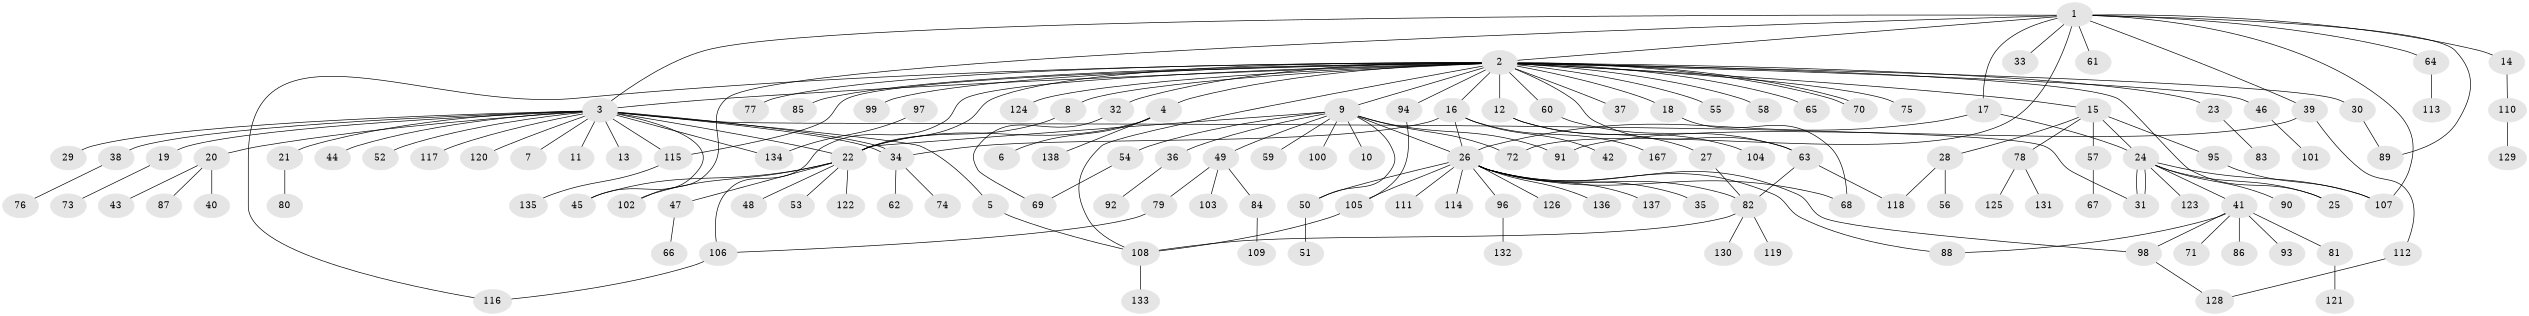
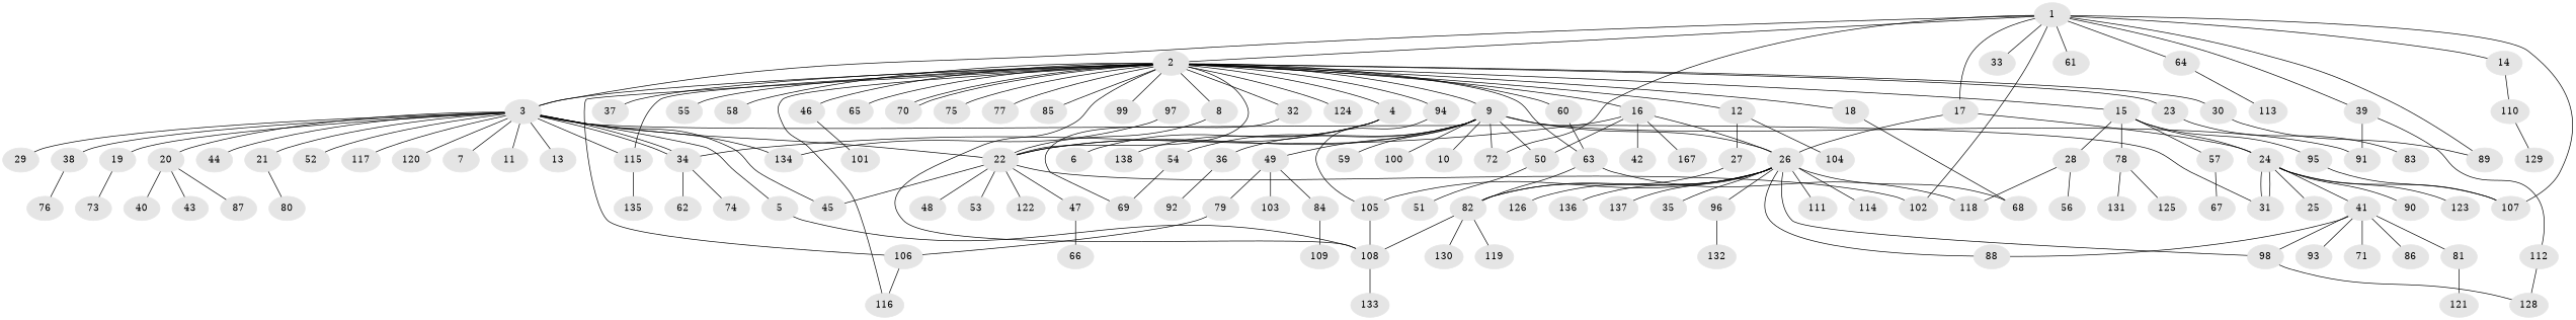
  graph {
    fontname="DejaVu Serif"
    node [color=gray90 fontname="DejaVu Serif" style=filled]
    edge [fontname="DejaVu Serif"]
    1
    2
    3
    14
    17
    33
    39
    61
    64
    72
    89
    102
    107
    4
    8
    9
    12
    15
    16
    18
    22
    23
    25
    30
    32
    37
    46
    55
    58
    60
    63
    65
    70
    75
    77
    85
    94
    99
    106
    108
    115
    116
    124
    5
    7
    11
    13
    19
    20
    21
    29
    31
    34
    38
    44
    45
    52
    117
    120
    134
    110
    26
    24
    91
    112
    113
    6
    138
    10
    36
    49
    50
    54
    59
    100
    27
    104
    28
    57
    78
    95
    42
    n83 [label=167]
    68
    47
    48
    53
    122
    83
    69
    101
    82
    118
    105
    133
    135
    73
    40
    43
    87
    80
    62
    74
    76
    35
    88
    96
    98
    111
    114
    126
    136
    137
    92
    79
    84
    103
    51
    129
    41
    90
    123
    56
    67
    125
    131
    66
    71
    81
    86
    93
    119
    130
    132
    128
    97
    121
    109
    1 -- 2
    1 -- 3
    1 -- 14
    1 -- 17
    1 -- 33
    1 -- 39
    1 -- 61
    1 -- 64
    1 -- 72
    1 -- 89
    1 -- 102
    1 -- 107
    2 -- 3
    2 -- 4
    2 -- 8
    2 -- 9
    2 -- 12
    2 -- 15
    2 -- 16
    2 -- 18
    2 -- 22
    2 -- 23
-   2 -- 25
    2 -- 30
    2 -- 32
    2 -- 37
    2 -- 46
    2 -- 55
    2 -- 58
    2 -- 60
    2 -- 63
    2 -- 65
    2 -- 70
    2 -- 70
    2 -- 75
    2 -- 77
    2 -- 85
    2 -- 94
    2 -- 99
    2 -- 106
    2 -- 108
    2 -- 115
    2 -- 116
    2 -- 124
    3 -- 22
    3 -- 115
    3 -- 5
    3 -- 7
    3 -- 11
    3 -- 13
    3 -- 19
    3 -- 20
    3 -- 21
    3 -- 29
    3 -- 31
    3 -- 34
    3 -- 34
    3 -- 38
    3 -- 44
    3 -- 45
    3 -- 52
    3 -- 117
    3 -- 120
    3 -- 134
    14 -- 110
    17 -- 26
    17 -- 24
    39 -- 91
    39 -- 112
    64 -- 113
    4 -- 22
    4 -- 6
    4 -- 138
    8 -- 22
    9 -- 72
    9 -- 22
    9 -- 26
    9 -- 91
    9 -- 10
    9 -- 36
    9 -- 49
    9 -- 50
    9 -- 54
    9 -- 59
    9 -- 100
    12 -- 27
    12 -- 104
    15 -- 24
    15 -- 28
    15 -- 57
    15 -- 78
    15 -- 95
    16 -- 34
    16 -- 26
    16 -- 42
    16 -- n83
    18 -- 68
    22 -- 102
    22 -- 45
    22 -- 47
    22 -- 48
    22 -- 53
    22 -- 122
    23 -- 83
    30 -- 89
    32 -- 69
    46 -- 101
    60 -- 63
    63 -- 82
    63 -- 118
    94 -- 105
    106 -- 116
    108 -- 133
    115 -- 135
    5 -- 108
    19 -- 73
    20 -- 40
    20 -- 43
    20 -- 87
    21 -- 80
    34 -- 62
    34 -- 74
    38 -- 76
    110 -- 129
-   26 -- 50
+   16 -- 50
    26 -- 68
    26 -- 82
    26 -- 105
    26 -- 35
    26 -- 88
    26 -- 96
    26 -- 98
    26 -- 111
    26 -- 114
    26 -- 126
    26 -- 136
    26 -- 137
    24 -- 107
    24 -- 25
    24 -- 31
    24 -- 31
    24 -- 41
    24 -- 90
    24 -- 123
    112 -- 128
    36 -- 92
    49 -- 79
    49 -- 84
    49 -- 103
    50 -- 51
    54 -- 69
    27 -- 82
    28 -- 118
    28 -- 56
    57 -- 67
    78 -- 125
    78 -- 131
    95 -- 107
    47 -- 66
    82 -- 108
    82 -- 119
    82 -- 130
    105 -- 108
    96 -- 132
    98 -- 128
    79 -- 106
    84 -- 109
    41 -- 88
    41 -- 98
    41 -- 71
    41 -- 81
    41 -- 86
    41 -- 93
    81 -- 121
    97 -- 134
  }
